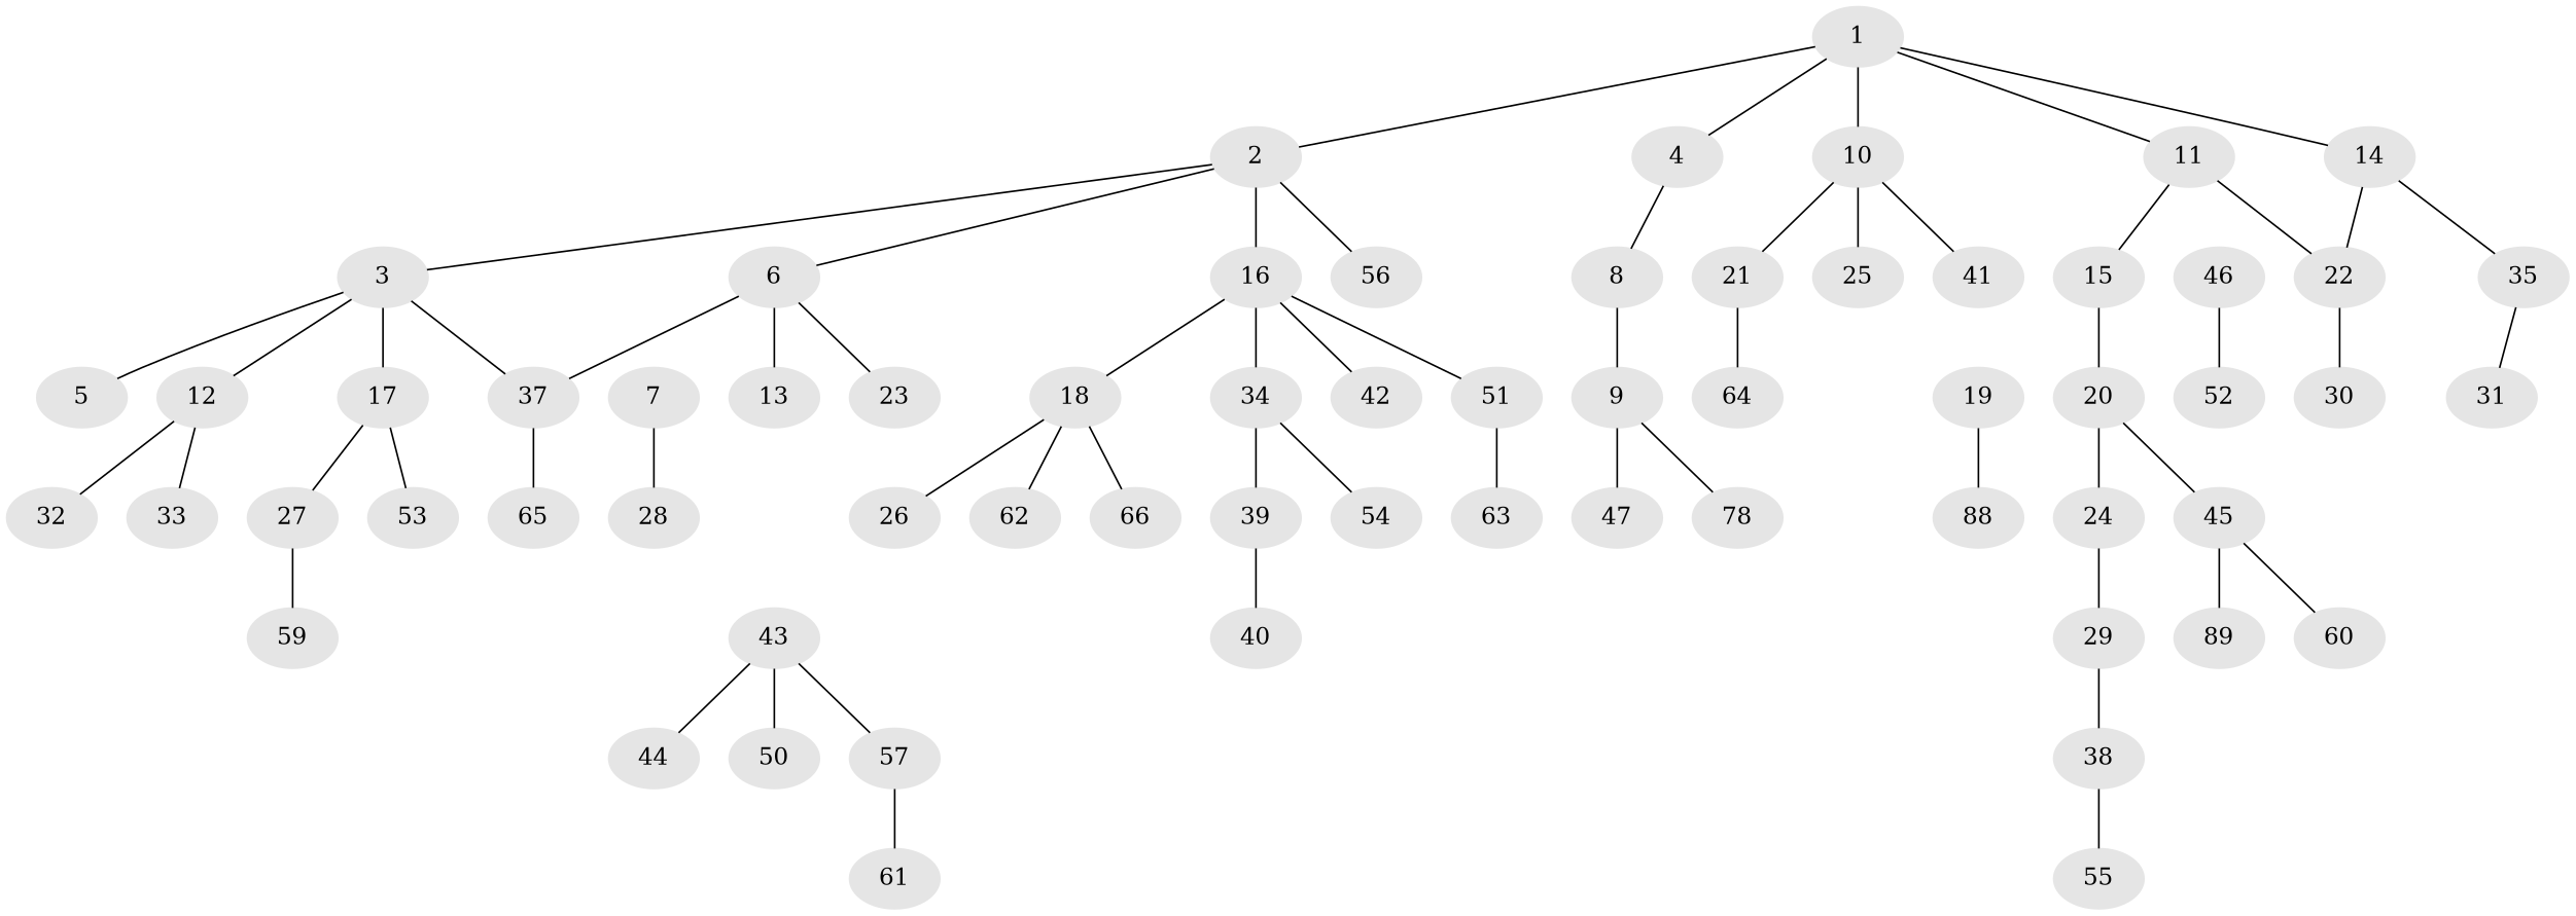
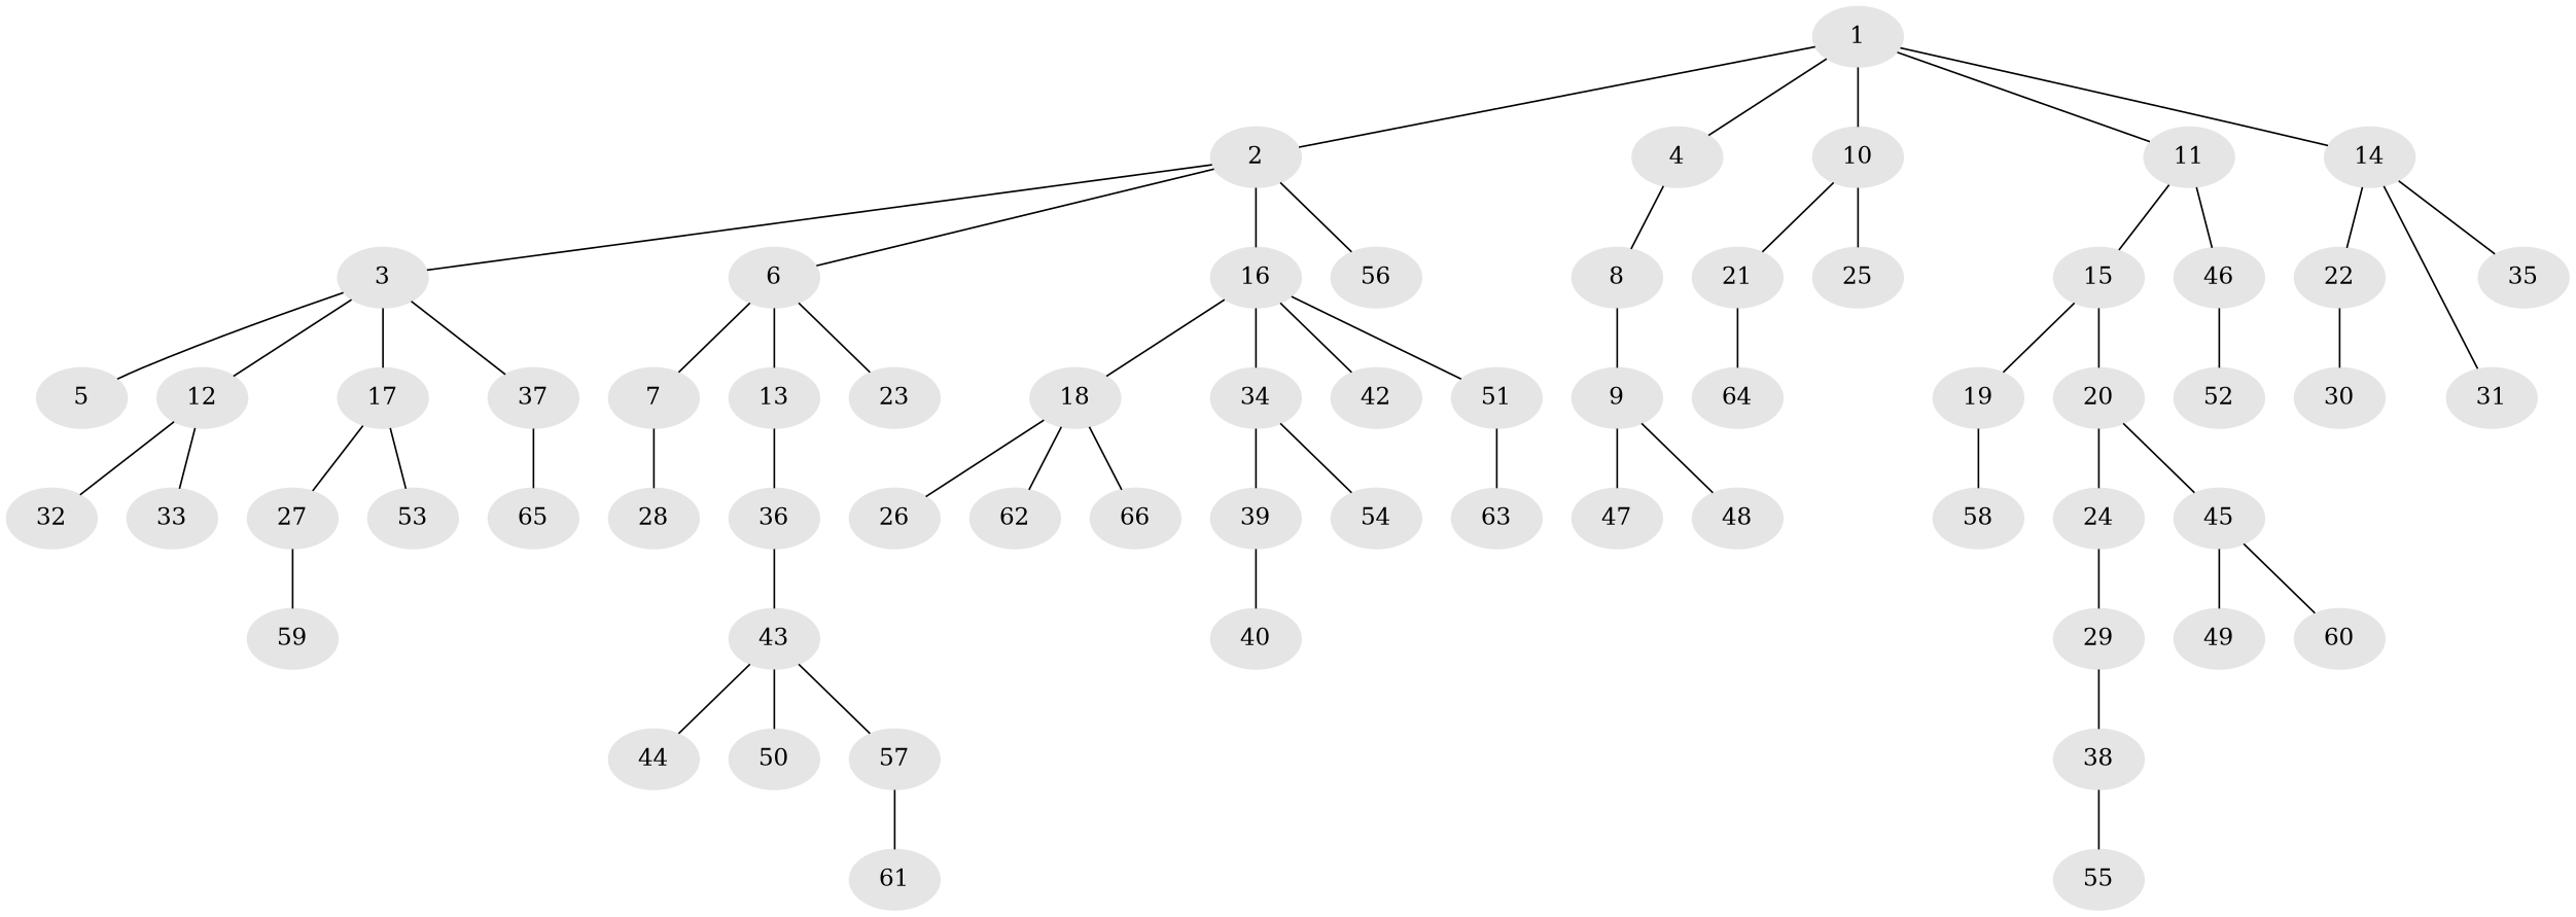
  graph {
    node [color=gray90 style=filled]
    1
    2
    4
    10
    11
    14
    3
    6
    16
    56
    8
    21
    25
-   41
    15
    46
    22
    31
    35
    5
    12
    17
    37
    7
    13
    23
    18
    34
    42
    51
    32
    33
    27
    53
    65
    9
    28
+   36
    47
-   48 [label=78]
+   48
    64
    19
    20
    52
    43
    30
-   58 [label=88]
+   58
    24
    45
    26
    62
    66
    39
    54
    63
    59
    29
-   49 [label=89]
+   49
    60
    38
    55
    40
    44
    50
    57
    61
    1 -- 2
    1 -- 4
    1 -- 10
    1 -- 11
    1 -- 14
    2 -- 3
    2 -- 6
    2 -- 16
    2 -- 56
    4 -- 8
    10 -- 21
    10 -- 25
-   10 -- 41
    11 -- 15
-   11 -- 22
+   11 -- 46
    14 -- 22
-   35 -- 31
+   14 -- 31
    14 -- 35
    3 -- 5
    3 -- 12
    3 -- 17
    3 -- 37
-   6 -- 37
+   6 -- 7
    6 -- 13
    6 -- 23
    16 -- 18
    16 -- 34
    16 -- 42
    16 -- 51
    8 -- 9
    21 -- 64
+   15 -- 19
    15 -- 20
    46 -- 52
    22 -- 30
    12 -- 32
    12 -- 33
    17 -- 27
    17 -- 53
    37 -- 65
    7 -- 28
+   13 -- 36
    18 -- 26
    18 -- 62
    18 -- 66
    34 -- 39
    34 -- 54
    51 -- 63
    27 -- 59
    9 -- 47
    9 -- 48
+   36 -- 43
    19 -- 58
    20 -- 24
    20 -- 45
    43 -- 44
    43 -- 50
    43 -- 57
    24 -- 29
    45 -- 49
    45 -- 60
    39 -- 40
    29 -- 38
    38 -- 55
    57 -- 61
  }
